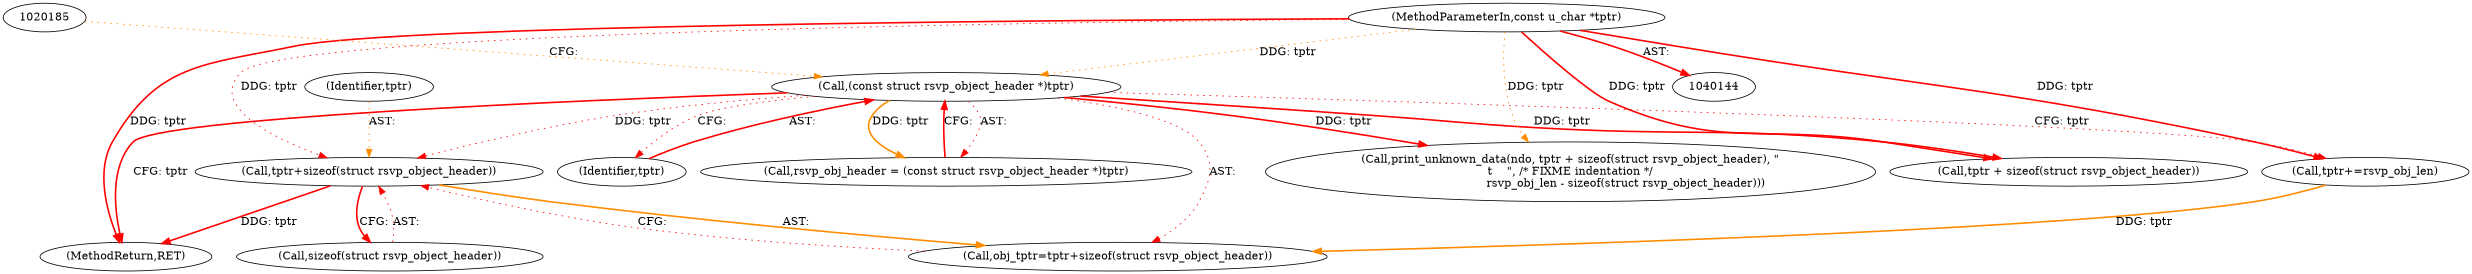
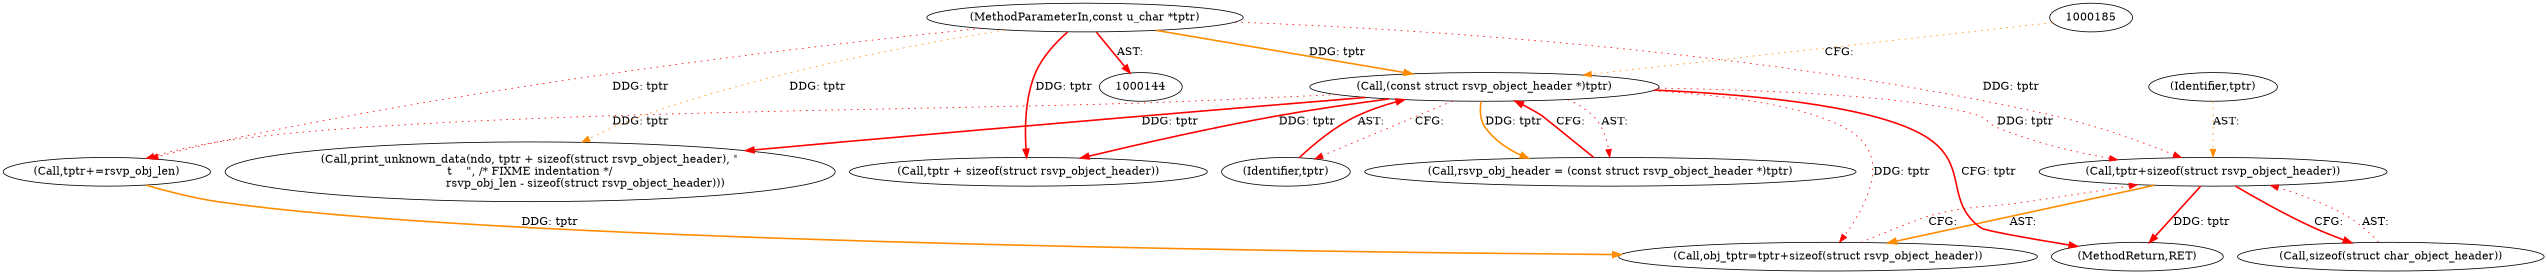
  digraph {
    edge [color=red style=bold]
    n1 [label="(Call,tptr+sizeof(struct rsvp_object_header))"]
-   n2 [label="(Call,sizeof(struct rsvp_object_header))"]
+   n2 [label="(Call,sizeof(struct char_object_header))"]
    n3 [label="(MethodReturn,RET)"]
    n4 [label="(Call,obj_tptr=tptr+sizeof(struct rsvp_object_header))"]
    n5 [label="(Call,(const struct rsvp_object_header *)tptr)"]
    n6 [label="(Call,print_unknown_data(ndo, tptr + sizeof(struct rsvp_object_header), \"\n\t    \", /* FIXME indentation */\n                               rsvp_obj_len - sizeof(struct rsvp_object_header)))"]
    n7 [label="(Call,tptr+=rsvp_obj_len)"]
    n8 [label="(Call,tptr + sizeof(struct rsvp_object_header))"]
    n9 [label="(Identifier,tptr)"]
    n10 [label="(Call,rsvp_obj_header = (const struct rsvp_object_header *)tptr)"]
    n11 [label="(MethodParameterIn,const u_char *tptr)"]
-   1000144 [label=1040144]
+   1000144
    n13 [label="(Identifier,tptr)"]
-   1000185 [label=1020185]
+   1000185
    n1 -> n2 [label="CFG: "]
    n1 -> n3 [label="DDG: tptr"]
    n1 -> n4 [color=darkorange label="AST: "]
    n2 -> n1 [label="AST: " style=dotted]
    n4 -> n1 [label="CFG: " style=dotted]
    n5 -> n1 [label="DDG: tptr" style=dotted]
    n5 -> n3 [label="CFG: tptr"]
-   n5 -> n4 [label="AST: " style=dotted]
+   n5 -> n4 [label="DDG: tptr" style=dotted]
    n5 -> n6 [label="DDG: tptr"]
-   n5 -> n7 [label="CFG: tptr" style=dotted]
+   n5 -> n7 [label="DDG: tptr" style=dotted]
    n5 -> n8 [label="DDG: tptr"]
    n5 -> n9 [label="CFG: " style=dotted]
    n5 -> n10 [label="AST: " style=dotted]
    n5 -> n10 [color=darkorange label="DDG: tptr"]
    n7 -> n4 [color=darkorange label="DDG: tptr"]
    n9 -> n5 [label="AST: "]
    n10 -> n5 [label="CFG: "]
    n11 -> n1 [label="DDG: tptr" style=dotted]
-   n11 -> n3 [label="DDG: tptr"]
-   n11 -> n5 [color=darkorange label="DDG: tptr" style=dotted]
+   n11 -> n5 [color=darkorange label="DDG: tptr"]
    n11 -> n6 [color=darkorange label="DDG: tptr" style=dotted]
-   n11 -> n7 [label="DDG: tptr"]
+   n11 -> n7 [label="DDG: tptr" style=dotted]
    n11 -> n8 [label="DDG: tptr"]
    n11 -> 1000144 [label="AST: "]
    n13 -> n1 [color=darkorange label="AST: " style=dotted]
    1000185 -> n5 [color=darkorange label="CFG: " style=dotted]
  }
